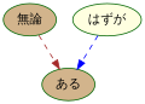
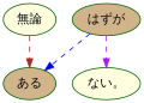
  digraph {
    node [color=darkgreen fillcolor=tan style=filled]
    edge [style=dashed]
-   n1 [label="無論"]
+   n1 [fillcolor=lightyellow label="無論"]
    n2 [label="ある"]
-   n3 [fillcolor=lightyellow label="はずが"]
+   n3 [label="はずが"]
+   n4 [fillcolor=lightyellow label="ない。"]
    n1 -> n2 [color=brown]
    n3 -> n2 [color=blue]
+   n3 -> n4 [color=purple]
  }
